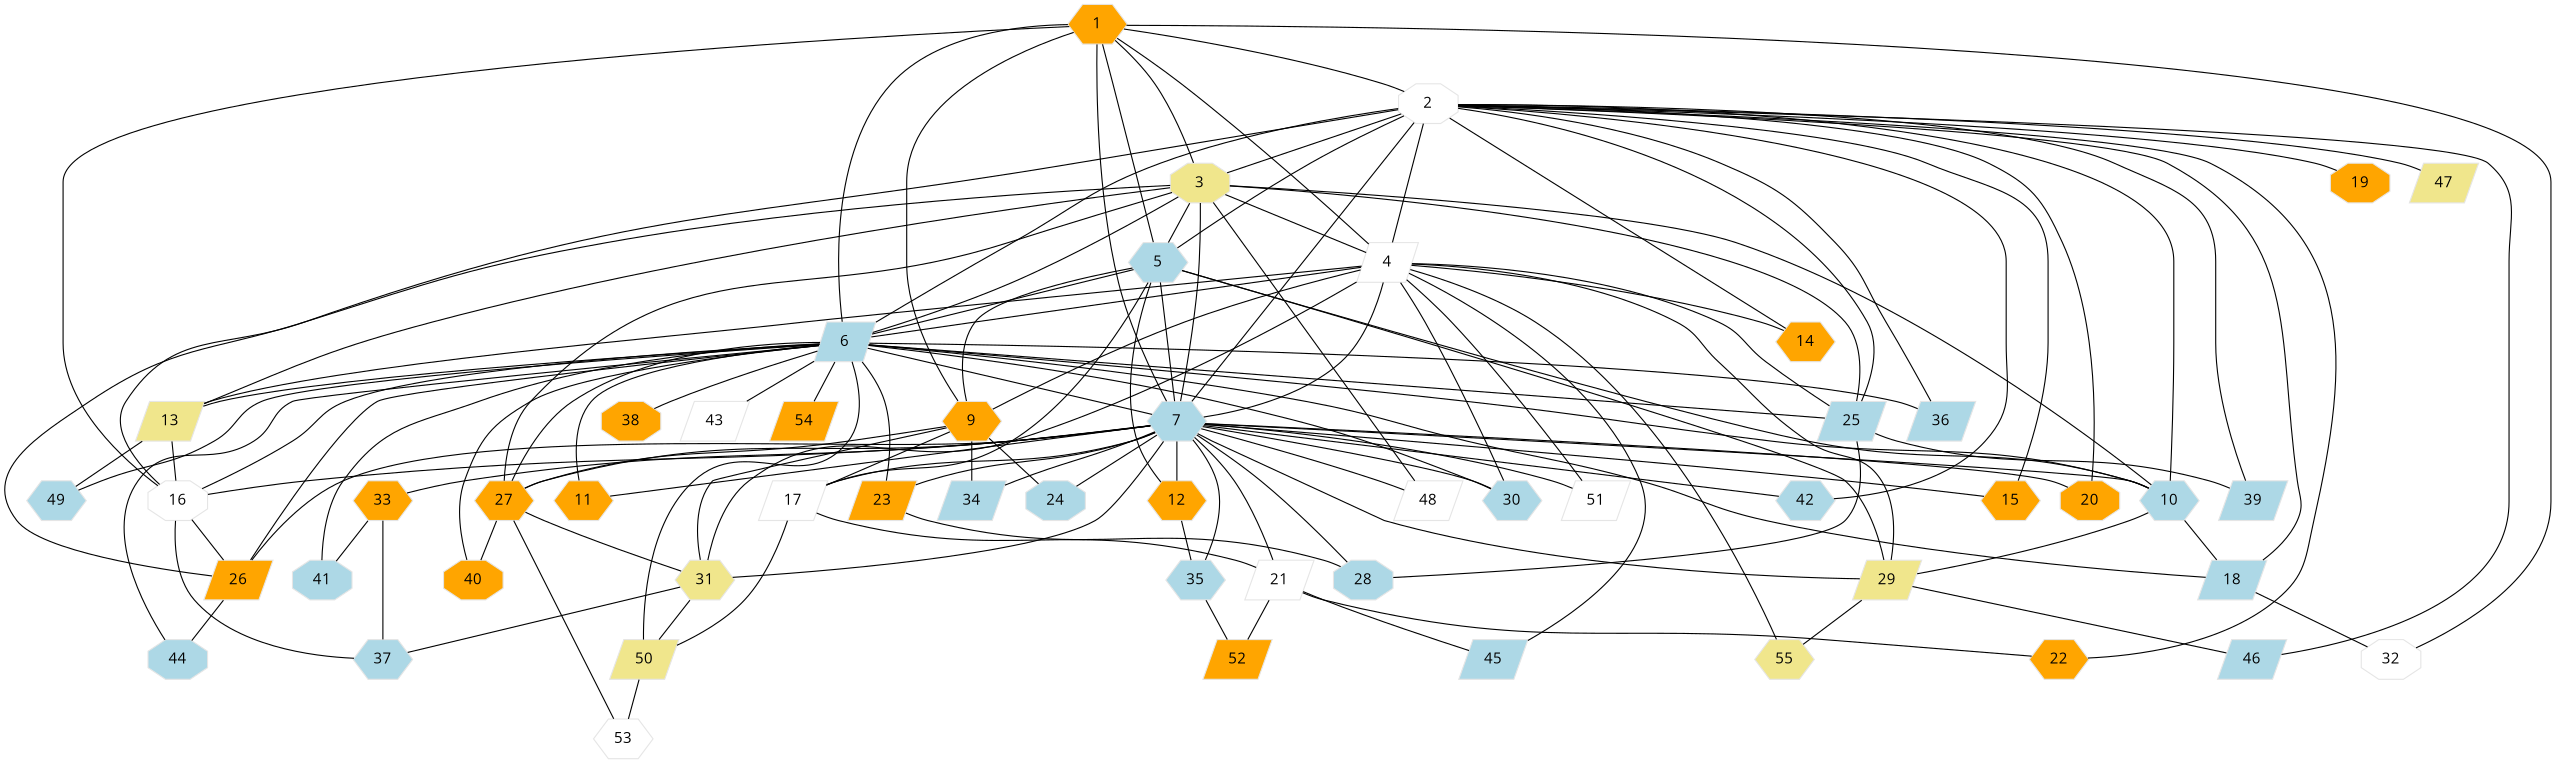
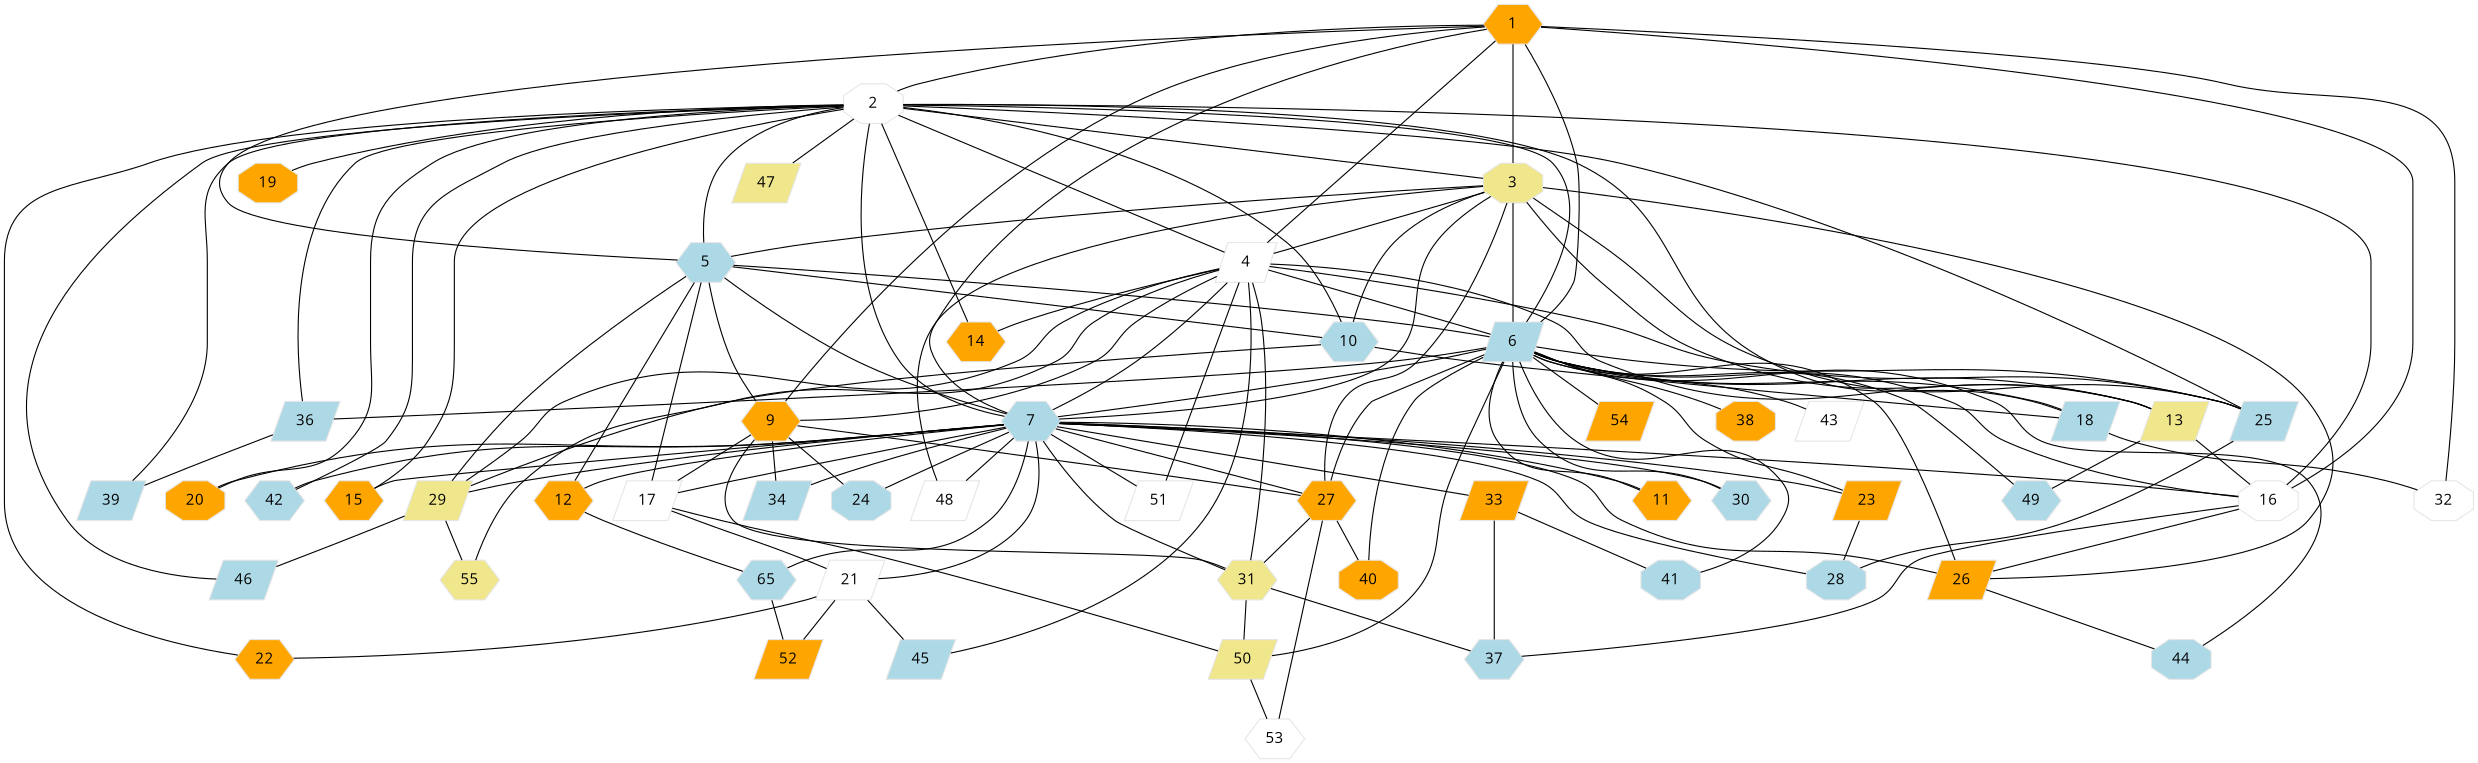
  graph {
    fontname="Open Sans"
    node [color=gray90 fillcolor=lightblue fontname="Open Sans" shape=parallelogram style=filled]
    edge [fontname="Open Sans" weight=1.0]
    1 [fillcolor=orange shape=hexagon]
    2 [fillcolor=white shape=octagon]
    3 [fillcolor=khaki shape=octagon]
    4 [fillcolor=white]
    5 [shape=hexagon]
    6
    7 [shape=hexagon]
    9 [fillcolor=orange shape=hexagon]
    16 [fillcolor=white shape=octagon]
    32 [fillcolor=white shape=octagon]
    10 [shape=hexagon]
    14 [fillcolor=orange shape=hexagon]
    15 [fillcolor=orange shape=hexagon]
    18
    19 [fillcolor=orange shape=octagon]
    20 [fillcolor=orange shape=octagon]
    22 [fillcolor=orange shape=hexagon]
    25
    36
    39
    42 [shape=hexagon]
    46
    47 [fillcolor=khaki]
    13 [fillcolor=khaki]
    26 [fillcolor=orange]
    27 [fillcolor=orange shape=hexagon]
    48 [fillcolor=white]
    29 [fillcolor=khaki]
    30 [shape=hexagon]
    31 [fillcolor=khaki shape=hexagon]
    45
    51 [fillcolor=white]
    55 [fillcolor=khaki shape=hexagon]
    12 [fillcolor=orange shape=hexagon]
    17 [fillcolor=white]
    11 [fillcolor=orange shape=hexagon]
    23 [fillcolor=orange]
    38 [fillcolor=orange shape=octagon]
    40 [fillcolor=orange shape=octagon]
    41 [shape=octagon]
    43 [fillcolor=white]
    44 [shape=octagon]
    49 [shape=hexagon]
    50 [fillcolor=khaki]
    54 [fillcolor=orange]
    21 [fillcolor=white]
    24 [shape=octagon]
    28 [shape=octagon]
-   33 [fillcolor=orange shape=hexagon]
+   33 [fillcolor=orange]
    34
-   35 [shape=hexagon]
+   35 [shape=hexagon label=65]
    37 [shape=hexagon]
    53 [fillcolor=white shape=hexagon]
    52 [fillcolor=orange]
    1 -- 2 [weight=4.0]
    1 -- 3 [weight=3.0]
    1 -- 4 [weight=2.0]
    1 -- 5 [weight=2.0]
    1 -- 6 [weight=3.0]
    1 -- 7 [weight=4.0]
    1 -- 9
    1 -- 16 [weight=8.0]
    1 -- 32
    2 -- 3 [weight=2.0]
    2 -- 4 [weight=3.0]
    2 -- 5 [weight=2.0]
    2 -- 6 [weight=2.0]
    2 -- 7 [weight=4.0]
    2 -- 16 [weight=2.0]
    2 -- 10
    2 -- 14
    2 -- 15
    2 -- 18
    2 -- 19 [weight=2.0]
    2 -- 20
    2 -- 22
    2 -- 25
    2 -- 36
    2 -- 39
    2 -- 42
    2 -- 46
    2 -- 47 [weight=2.0]
    3 -- 4 [weight=2.0]
    3 -- 5
    3 -- 6 [weight=16.0]
    3 -- 7 [weight=2.0]
    3 -- 10
    3 -- 25
    3 -- 13
    3 -- 26
    3 -- 27
    3 -- 48
    4 -- 6 [weight=2.0]
    4 -- 7 [weight=2.0]
    4 -- 9
    4 -- 14
    4 -- 25
    4 -- 13 [weight=2.0]
    4 -- 29
-   4 -- 30
    4 -- 31
    4 -- 45
    4 -- 51
    4 -- 55
    5 -- 6 [weight=2.0]
    5 -- 7 [weight=3.0]
    5 -- 9
    5 -- 10
    5 -- 29
    5 -- 12
    5 -- 17
    6 -- 7 [weight=6.0]
    6 -- 16
-   6 -- 10 [weight=3.0]
    6 -- 18
    6 -- 25
    6 -- 36
    6 -- 13
    6 -- 26 [weight=2.0]
    6 -- 27
    6 -- 30
    6 -- 11
    6 -- 23
    6 -- 38
    6 -- 40
    6 -- 41
    6 -- 43
    6 -- 44
    6 -- 49
    6 -- 50 [weight=2.0]
    6 -- 54 [weight=2.0]
    7 -- 16
-   7 -- 10
    7 -- 15
    7 -- 20 [weight=2.0]
    7 -- 42
    7 -- 26 [weight=2.0]
    7 -- 27
    7 -- 48 [weight=2.0]
    7 -- 29
    7 -- 30
    7 -- 31
    7 -- 51
    7 -- 12
    7 -- 17
    7 -- 11
    7 -- 23
    7 -- 21
    7 -- 24
    7 -- 28
    7 -- 33 [weight=2.0]
    7 -- 34
    7 -- 35
    9 -- 27
    9 -- 31
    9 -- 17
    9 -- 24
    9 -- 34
    16 -- 26
    16 -- 37
    10 -- 18
    10 -- 29
    18 -- 32
-   25 -- 39
+   36 -- 39
    25 -- 28
    13 -- 16
    13 -- 49
    26 -- 44
    27 -- 31
    27 -- 40
    27 -- 53
    29 -- 46
    29 -- 55
    31 -- 50
    31 -- 37
    12 -- 35
    17 -- 50
    17 -- 21
    23 -- 28
    50 -- 53
    21 -- 22
    21 -- 45
    21 -- 52
    33 -- 41
    33 -- 37
    35 -- 52
  }
